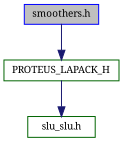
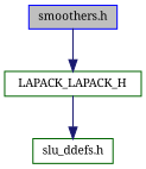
  digraph {
    fontname="Noto Serif"
    node [color=darkgreen fillcolor=white fontname="Noto Serif" fontsize=10 shape=record style=filled]
    edge [color=midnightblue fontname="Noto Serif" fontsize=10 labelfontname=Helvetica labelfontsize=10 style=solid]
    n1 [color=blue fillcolor=grey75 fontcolor=black height=0.2 label="smoothers.h" width=0.4]
-   n2 [height=0.2 label=PROTEUS_LAPACK_H width=0.4]
-   n3 [height=0.2 label="slu_slu.h" width=0.4]
+   n2 [height=0.2 label=LAPACK_LAPACK_H width=0.4]
+   n3 [height=0.2 label="slu_ddefs.h" width=0.4]
    n1 -> n2
    n2 -> n3
  }
